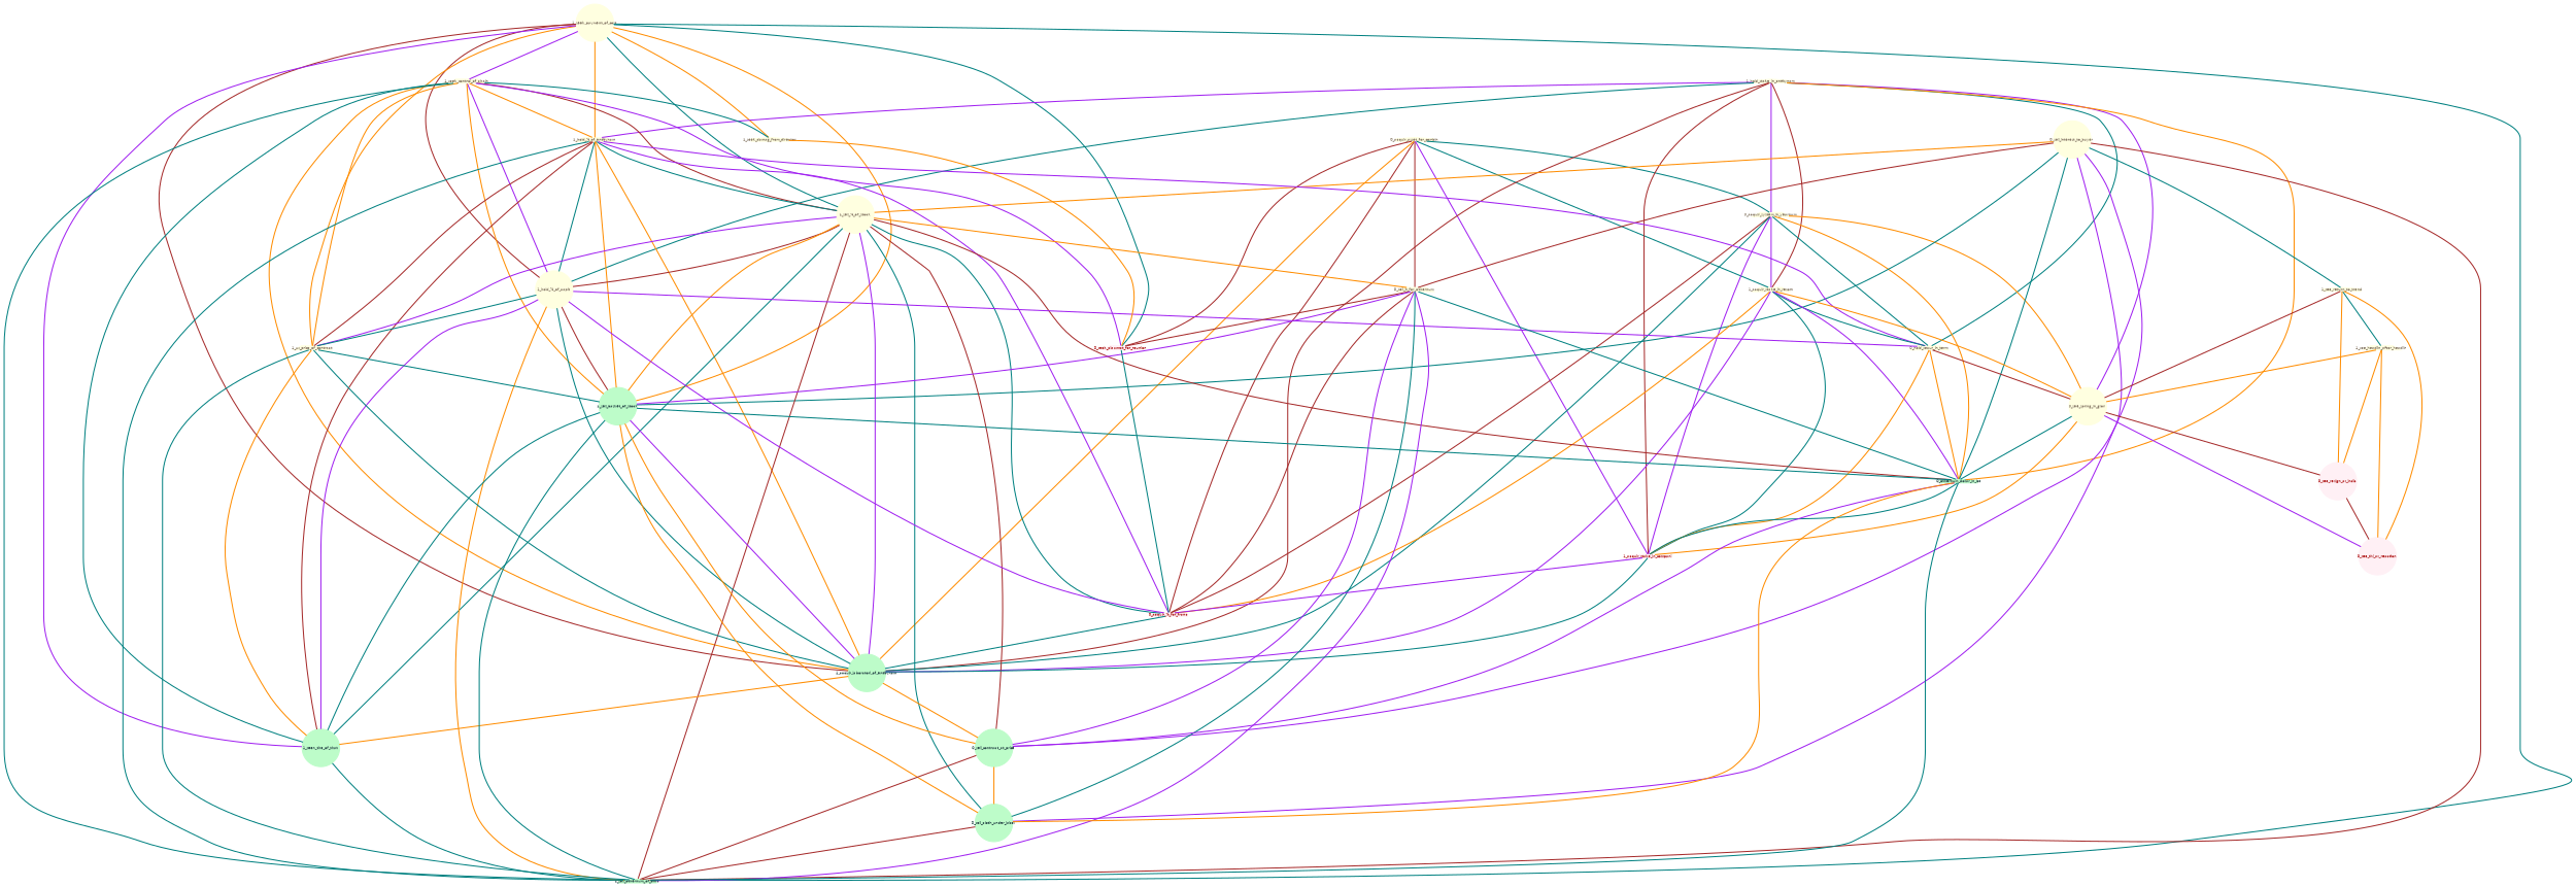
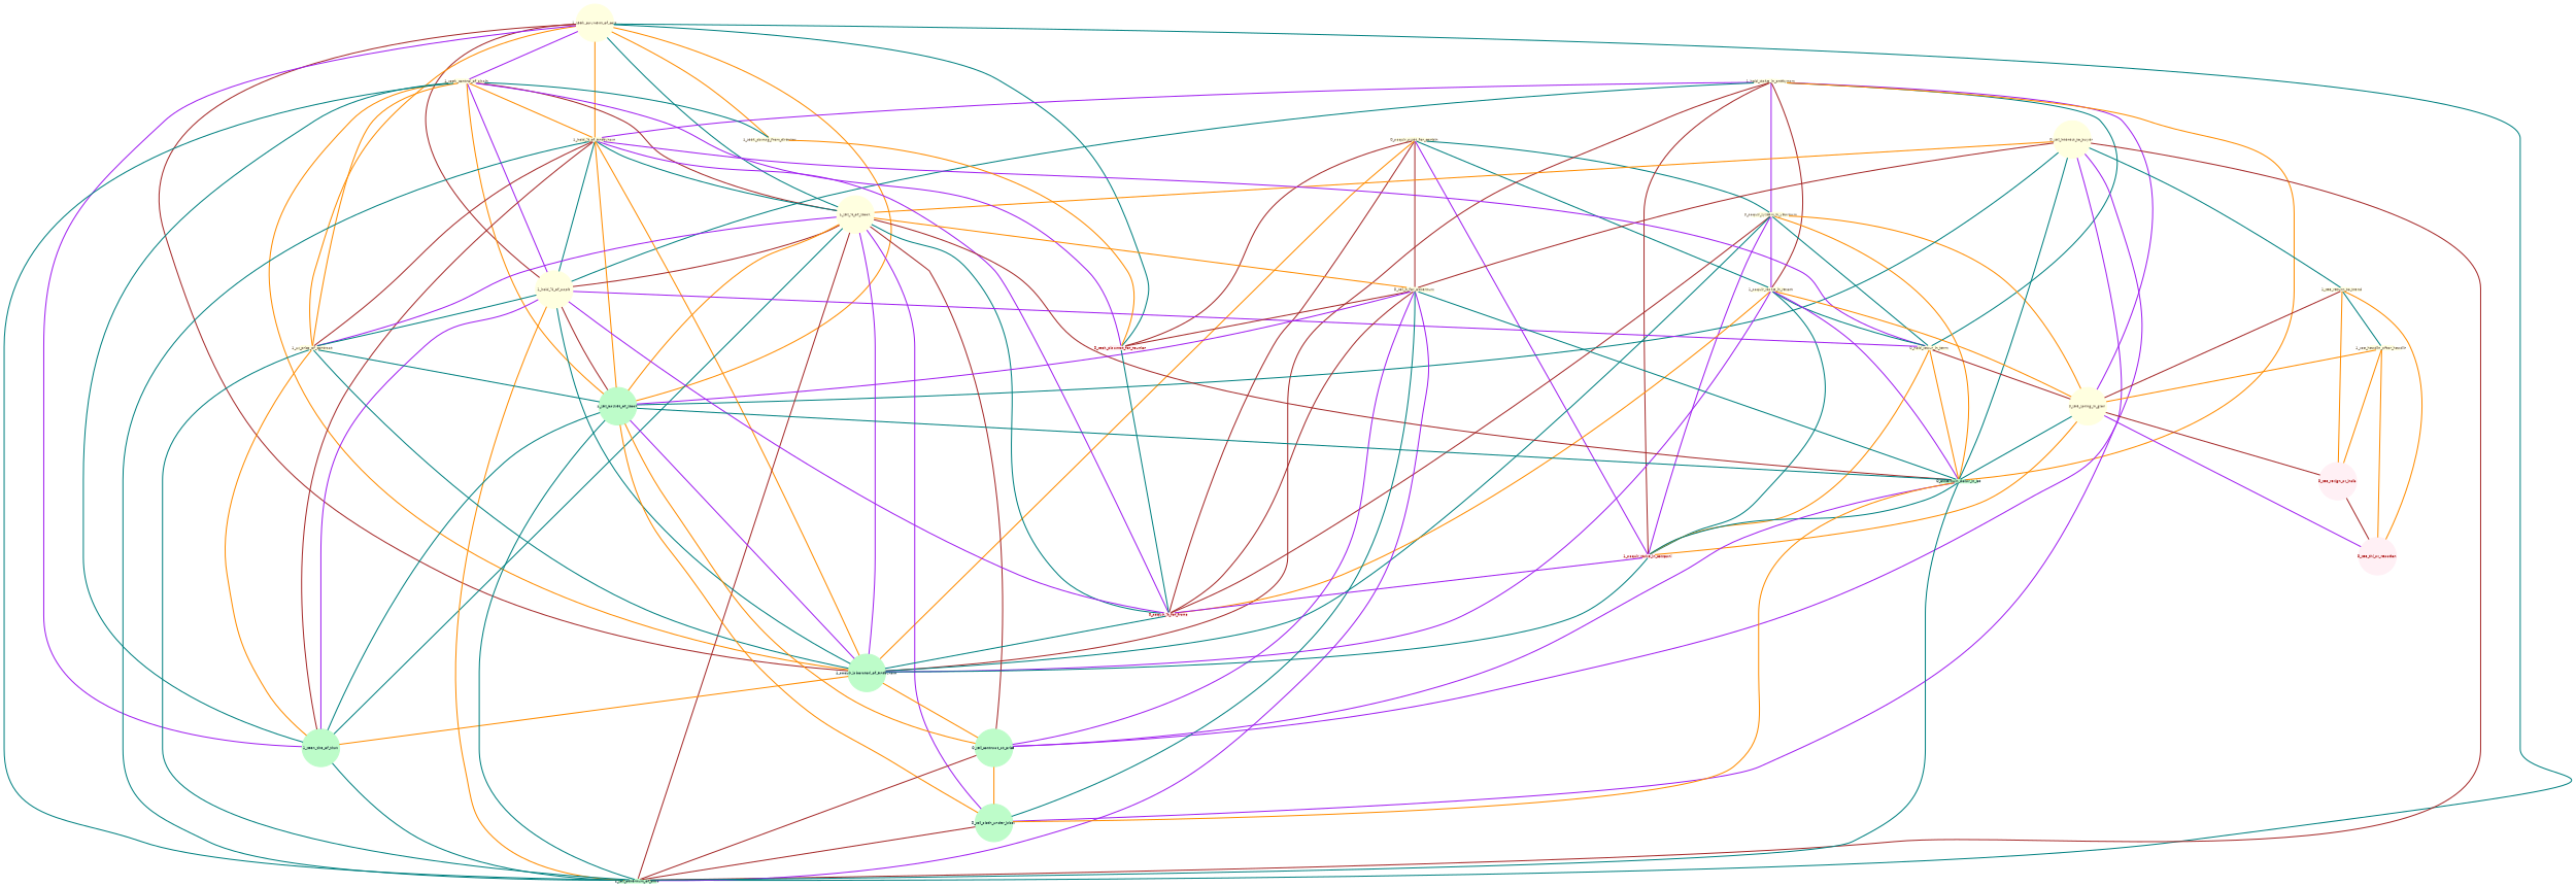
  graph {
    fontname=Lato
    node [color="#ffffe0" fixedsize=true fontcolor="#8b7d6b" fontname=Lato fontsize=4 shape=circle style=filled]
    edge [color=teal fontname=Lato w=1]
    "0_acquir_asset_for_combin " [height=.06 shape=house width=.5]
    "1_seek_payment_of_cost " [height=.06 width=.5]
    "1_hold_stake_in_entitynam " [height=.06 shape=house width=.5]
    "0_acquir_system_in_yearnum " [height=.06 shape=trapezium width=.5]
    "0_sell_interest_to_buyer " [height=.06 width=.5]
    "1_seek_control_of_chain " [height=.06 shape=trapezium width=.5]
    "1_hold_%_of_entitynam " [height=.06 shape=trapezium width=.5]
    "1_see_return_to_trend " [height=.06 shape=house width=.5]
    "1_acquir_stake_in_resort " [height=.06 shape=trapezium width=.5]
    "1_see_headlin_after_headlin " [height=.06 shape=trapezium width=.5]
    "1_sell_%_of_stock " [height=.06 width=.5]
    "1_hold_%_of_capit " [height=.06 width=.5]
    "1_seek_damag_from_director " [height=.06 shape=house width=.5]
    "0_hold_secur_in_term " [height=.06 shape=trapezium width=.5]
    "0_sell_it_for_othernum " [height=.06 shape=trapezium width=.5]
    "0_see_spring_in_glori " [height=.06 width=.5]
    "1_us_price_of_contract " [height=.06 shape=trapezium width=.5]
    "0_seek_classmat_for_reunion " [color="#fff0f5" fontcolor="#b22222" height=.06 shape=trapezium width=.5]
    "0_see_resign_as_indic " [color="#fff0f5" fontcolor="#b22222" height=.06 width=.5]
    "1_acquir_stake_in_compani " [color="#fff0f5" fontcolor="#b22222" height=.06 shape=house width=.5]
    "0_acquir_%_for_franc " [color="#fff0f5" fontcolor="#b22222" height=.06 shape=house width=.5]
    "0_see_thi_as_reaction " [color="#fff0f5" fontcolor="#b22222" height=.06 width=.5]
    "1_acquir_laboratori_of_entitynam " [color="#BDFCC9" fontcolor="#2f4f4f" height=.06 width=.5]
    "1_sell_basket_of_stock " [color="#BDFCC9" fontcolor="#2f4f4f" height=.06 width=.5]
    "1_seen_the_of_that " [color="#BDFCC9" fontcolor="#2f4f4f" height=.06 width=.5]
    "1_sell_othernum_of_offic " [color="#BDFCC9" fontcolor="#2f4f4f" height=.06 shape=house width=.5]
    n27 [color="#BDFCC9" fontcolor="#2f4f4f" height=.06 label="0_othernum_dollar_in_lot" shape=house width=.5]
    "0_sell_contract_at_price " [color="#BDFCC9" fontcolor="#2f4f4f" height=.06 width=.5]
    "0_sell_cloth_under_label " [color="#BDFCC9" fontcolor="#2f4f4f" height=.06 width=.5]
    subgraph sub_1 {
      "0_acquir_asset_for_combin "
      "1_seek_payment_of_cost "
      "1_hold_stake_in_entitynam "
      "0_acquir_system_in_yearnum "
      "0_sell_interest_to_buyer "
      "1_seek_control_of_chain "
      "1_hold_%_of_entitynam "
      "1_see_return_to_trend "
      "1_acquir_stake_in_resort "
      "1_see_headlin_after_headlin "
      "1_sell_%_of_stock "
      "1_hold_%_of_capit "
      "1_seek_damag_from_director "
      "0_hold_secur_in_term "
      "0_sell_it_for_othernum "
      "0_see_spring_in_glori "
      "1_us_price_of_contract "
    }
    subgraph sub_2 {
      "0_seek_classmat_for_reunion "
      "0_see_resign_as_indic "
      "1_acquir_stake_in_compani "
      "0_acquir_%_for_franc "
      "0_see_thi_as_reaction "
    }
    "0_acquir_asset_for_combin " -- "0_acquir_system_in_yearnum "
    "0_acquir_asset_for_combin " -- "1_acquir_stake_in_resort "
    "0_acquir_asset_for_combin " -- "0_sell_it_for_othernum " [color=brown]
    "0_acquir_asset_for_combin " -- "0_seek_classmat_for_reunion " [color=brown]
    "0_acquir_asset_for_combin " -- "1_acquir_stake_in_compani " [color=purple]
    "0_acquir_asset_for_combin " -- "0_acquir_%_for_franc " [color=brown w=2]
    "0_acquir_asset_for_combin " -- "1_acquir_laboratori_of_entitynam " [color=darkorange]
    "1_seek_payment_of_cost " -- "1_seek_control_of_chain " [color=purple w=2]
    "1_seek_payment_of_cost " -- "1_hold_%_of_entitynam " [color=darkorange]
    "1_seek_payment_of_cost " -- "1_sell_%_of_stock "
    "1_seek_payment_of_cost " -- "1_hold_%_of_capit " [color=brown]
    "1_seek_payment_of_cost " -- "1_seek_damag_from_director " [color=darkorange]
    "1_seek_payment_of_cost " -- "1_us_price_of_contract " [color=darkorange]
    "1_seek_payment_of_cost " -- "0_seek_classmat_for_reunion "
    "1_seek_payment_of_cost " -- "1_acquir_laboratori_of_entitynam " [color=brown]
    "1_seek_payment_of_cost " -- "1_sell_basket_of_stock " [color=darkorange]
    "1_seek_payment_of_cost " -- "1_seen_the_of_that " [color=purple]
    "1_seek_payment_of_cost " -- "1_sell_othernum_of_offic "
    "1_hold_stake_in_entitynam " -- "0_acquir_system_in_yearnum " [color=purple]
    "1_hold_stake_in_entitynam " -- "1_hold_%_of_entitynam " [color=purple w=2]
    "1_hold_stake_in_entitynam " -- "1_acquir_stake_in_resort " [color=brown w=2]
    "1_hold_stake_in_entitynam " -- "1_hold_%_of_capit "
    "1_hold_stake_in_entitynam " -- "0_hold_secur_in_term " [w=2]
    "1_hold_stake_in_entitynam " -- "0_see_spring_in_glori " [color=purple]
    "1_hold_stake_in_entitynam " -- "1_acquir_stake_in_compani " [color=brown w=2]
    "1_hold_stake_in_entitynam " -- "1_acquir_laboratori_of_entitynam " [color=brown]
    "1_hold_stake_in_entitynam " -- n27 [color=darkorange]
    "0_acquir_system_in_yearnum " -- "1_acquir_stake_in_resort " [color=purple w=2]
    "0_acquir_system_in_yearnum " -- "0_hold_secur_in_term "
    "0_acquir_system_in_yearnum " -- "0_see_spring_in_glori " [color=darkorange]
    "0_acquir_system_in_yearnum " -- "1_acquir_stake_in_compani " [color=purple w=2]
    "0_acquir_system_in_yearnum " -- "0_acquir_%_for_franc " [color=brown]
    "0_acquir_system_in_yearnum " -- "1_acquir_laboratori_of_entitynam "
    "0_acquir_system_in_yearnum " -- n27 [color=darkorange]
    "0_sell_interest_to_buyer " -- "1_see_return_to_trend "
    "0_sell_interest_to_buyer " -- "1_sell_%_of_stock " [color=darkorange]
    "0_sell_interest_to_buyer " -- "0_sell_it_for_othernum " [color=brown]
    "0_sell_interest_to_buyer " -- "1_sell_basket_of_stock "
    "0_sell_interest_to_buyer " -- "1_sell_othernum_of_offic " [color=brown]
    "0_sell_interest_to_buyer " -- n27
    "0_sell_interest_to_buyer " -- "0_sell_contract_at_price " [color=purple]
    "0_sell_interest_to_buyer " -- "0_sell_cloth_under_label " [color=purple]
    "1_seek_control_of_chain " -- "1_hold_%_of_entitynam " [color=darkorange]
    "1_seek_control_of_chain " -- "1_sell_%_of_stock " [color=brown]
    "1_seek_control_of_chain " -- "1_hold_%_of_capit " [color=purple]
    "1_seek_control_of_chain " -- "1_seek_damag_from_director "
    "1_seek_control_of_chain " -- "1_us_price_of_contract " [color=darkorange]
    "1_seek_control_of_chain " -- "0_seek_classmat_for_reunion " [color=purple]
    "1_seek_control_of_chain " -- "1_acquir_laboratori_of_entitynam " [color=darkorange]
    "1_seek_control_of_chain " -- "1_sell_basket_of_stock " [color=darkorange]
    "1_seek_control_of_chain " -- "1_seen_the_of_that "
    "1_seek_control_of_chain " -- "1_sell_othernum_of_offic "
    "1_hold_%_of_entitynam " -- "1_sell_%_of_stock " [w=2]
    "1_hold_%_of_entitynam " -- "1_hold_%_of_capit " [w=3]
    "1_hold_%_of_entitynam " -- "0_hold_secur_in_term " [color=purple]
    "1_hold_%_of_entitynam " -- "1_us_price_of_contract " [color=brown]
    "1_hold_%_of_entitynam " -- "0_acquir_%_for_franc " [color=purple]
    "1_hold_%_of_entitynam " -- "1_acquir_laboratori_of_entitynam " [color=darkorange w=2]
    "1_hold_%_of_entitynam " -- "1_sell_basket_of_stock " [color=darkorange]
    "1_hold_%_of_entitynam " -- "1_seen_the_of_that " [color=brown]
    "1_hold_%_of_entitynam " -- "1_sell_othernum_of_offic "
    "1_see_return_to_trend " -- "1_see_headlin_after_headlin "
    "1_see_return_to_trend " -- "0_see_spring_in_glori " [color=brown]
    "1_see_return_to_trend " -- "0_see_resign_as_indic " [color=darkorange]
    "1_see_return_to_trend " -- "0_see_thi_as_reaction " [color=darkorange]
    "1_acquir_stake_in_resort " -- "0_hold_secur_in_term "
    "1_acquir_stake_in_resort " -- "0_see_spring_in_glori " [color=darkorange]
    "1_acquir_stake_in_resort " -- "1_acquir_stake_in_compani " [w=3]
    "1_acquir_stake_in_resort " -- "0_acquir_%_for_franc " [color=darkorange]
    "1_acquir_stake_in_resort " -- "1_acquir_laboratori_of_entitynam " [color=purple]
    "1_acquir_stake_in_resort " -- n27 [color=purple]
    "1_see_headlin_after_headlin " -- "0_see_spring_in_glori " [color=darkorange]
    "1_see_headlin_after_headlin " -- "0_see_resign_as_indic " [color=darkorange]
    "1_see_headlin_after_headlin " -- "0_see_thi_as_reaction " [color=darkorange]
    "1_sell_%_of_stock " -- "1_hold_%_of_capit " [color=brown w=2]
    "1_sell_%_of_stock " -- "0_sell_it_for_othernum " [color=darkorange]
    "1_sell_%_of_stock " -- "1_us_price_of_contract " [color=purple]
    "1_sell_%_of_stock " -- "0_acquir_%_for_franc "
    "1_sell_%_of_stock " -- "1_acquir_laboratori_of_entitynam " [color=purple]
    "1_sell_%_of_stock " -- "1_sell_basket_of_stock " [color=darkorange w=3]
    "1_sell_%_of_stock " -- "1_seen_the_of_that "
    "1_sell_%_of_stock " -- "1_sell_othernum_of_offic " [color=brown w=2]
    "1_sell_%_of_stock " -- n27 [color=brown]
    "1_sell_%_of_stock " -- "0_sell_contract_at_price " [color=brown]
-   "1_sell_%_of_stock " -- "0_sell_cloth_under_label "
+   "1_sell_%_of_stock " -- "0_sell_cloth_under_label " [color=purple]
    "1_hold_%_of_capit " -- "0_hold_secur_in_term " [color=purple]
    "1_hold_%_of_capit " -- "1_us_price_of_contract "
    "1_hold_%_of_capit " -- "0_acquir_%_for_franc " [color=purple]
    "1_hold_%_of_capit " -- "1_acquir_laboratori_of_entitynam "
    "1_hold_%_of_capit " -- "1_sell_basket_of_stock " [color=brown]
    "1_hold_%_of_capit " -- "1_seen_the_of_that " [color=purple]
    "1_hold_%_of_capit " -- "1_sell_othernum_of_offic " [color=darkorange]
    "1_seek_damag_from_director " -- "0_seek_classmat_for_reunion " [color=darkorange]
    "0_hold_secur_in_term " -- "0_see_spring_in_glori " [color=brown]
    "0_hold_secur_in_term " -- "1_acquir_stake_in_compani " [color=darkorange]
    "0_hold_secur_in_term " -- n27 [color=darkorange]
    "0_sell_it_for_othernum " -- "0_seek_classmat_for_reunion " [color=brown]
    "0_sell_it_for_othernum " -- "0_acquir_%_for_franc " [color=brown]
    "0_sell_it_for_othernum " -- "1_sell_basket_of_stock " [color=purple]
    "0_sell_it_for_othernum " -- "1_sell_othernum_of_offic " [color=purple]
    "0_sell_it_for_othernum " -- n27
    "0_sell_it_for_othernum " -- "0_sell_contract_at_price " [color=purple]
    "0_sell_it_for_othernum " -- "0_sell_cloth_under_label "
    "0_see_spring_in_glori " -- "0_see_resign_as_indic " [color=brown]
    "0_see_spring_in_glori " -- "1_acquir_stake_in_compani " [color=darkorange]
    "0_see_spring_in_glori " -- "0_see_thi_as_reaction " [color=purple]
    "0_see_spring_in_glori " -- n27
    "1_us_price_of_contract " -- "1_acquir_laboratori_of_entitynam "
    "1_us_price_of_contract " -- "1_sell_basket_of_stock "
    "1_us_price_of_contract " -- "1_seen_the_of_that " [color=darkorange]
    "1_us_price_of_contract " -- "1_sell_othernum_of_offic "
    "0_seek_classmat_for_reunion " -- "0_acquir_%_for_franc "
    "0_see_resign_as_indic " -- "0_see_thi_as_reaction " [color=brown w=2]
    "1_acquir_stake_in_compani " -- "0_acquir_%_for_franc " [color=purple]
    "1_acquir_stake_in_compani " -- "1_acquir_laboratori_of_entitynam "
    "0_acquir_%_for_franc " -- "1_acquir_laboratori_of_entitynam "
    "1_acquir_laboratori_of_entitynam " -- "1_seen_the_of_that " [color=darkorange]
    "1_acquir_laboratori_of_entitynam " -- "0_sell_contract_at_price " [color=darkorange]
    "1_sell_basket_of_stock " -- "1_acquir_laboratori_of_entitynam " [color=purple]
    "1_sell_basket_of_stock " -- "1_seen_the_of_that "
    "1_sell_basket_of_stock " -- "1_sell_othernum_of_offic " [w=2]
    "1_sell_basket_of_stock " -- n27
    "1_sell_basket_of_stock " -- "0_sell_contract_at_price " [color=darkorange]
    "1_sell_basket_of_stock " -- "0_sell_cloth_under_label " [color=darkorange]
    "1_seen_the_of_that " -- "1_sell_othernum_of_offic "
    n27 -- "1_acquir_stake_in_compani "
    n27 -- "1_sell_othernum_of_offic "
    n27 -- "0_sell_contract_at_price " [color=purple]
    n27 -- "0_sell_cloth_under_label " [color=darkorange]
    "0_sell_contract_at_price " -- "1_sell_othernum_of_offic " [color=brown]
    "0_sell_contract_at_price " -- "0_sell_cloth_under_label " [color=darkorange]
    "0_sell_cloth_under_label " -- "1_sell_othernum_of_offic " [color=brown]
  }
